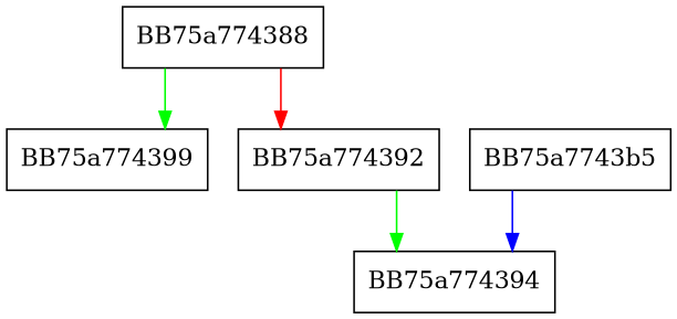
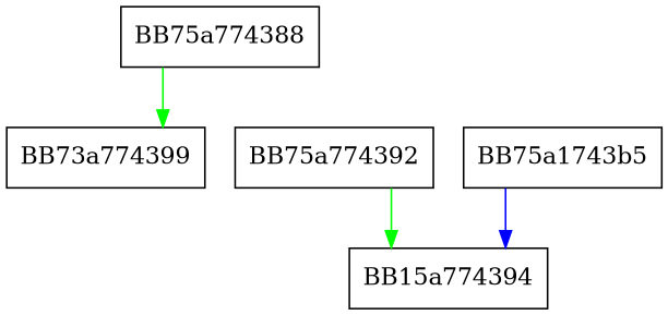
  digraph {
    splines=ortho
    node [shape=box]
    edge [color=green]
    BB75a774388
-   BB75a774399
+   BB75a774399 [label=BB73a774399]
    BB75a774392
-   BB75a774394
-   BB75a7743b5
+   BB75a774394 [label=BB15a774394]
+   BB75a7743b5 [label=BB75a1743b5]
    BB75a774388 -> BB75a774399
-   BB75a774388 -> BB75a774392 [color=red]
    BB75a774392 -> BB75a774394
    BB75a7743b5 -> BB75a774394 [color=blue]
  }
